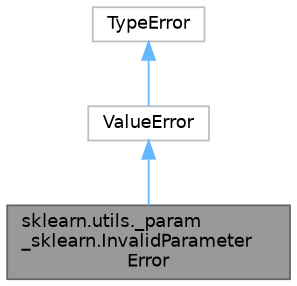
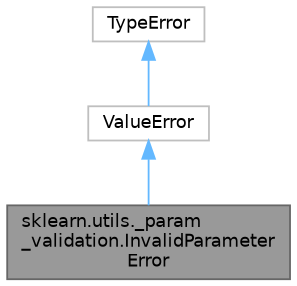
  digraph {
    node [color=grey75 fillcolor=white fontname=Helvetica fontsize=10 shape=box style=filled]
    edge [color=steelblue1 dir=back fontname=Helvetica fontsize=10 labelfontname=Helvetica labelfontsize=10 style=solid]
-   n1 [color=gray40 fillcolor=grey60 fontcolor=black height=0.2 label="sklearn.utils._param\l_sklearn.InvalidParameter\lError" width=0.4]
+   n1 [color=gray40 fillcolor=grey60 fontcolor=black height=0.2 label="sklearn.utils._param\l_validation.InvalidParameter\lError" width=0.4]
    n2 [height=0.2 label=ValueError width=0.4]
    n3 [height=0.2 label=TypeError width=0.4]
    n2 -> n1
    n3 -> n2
  }
